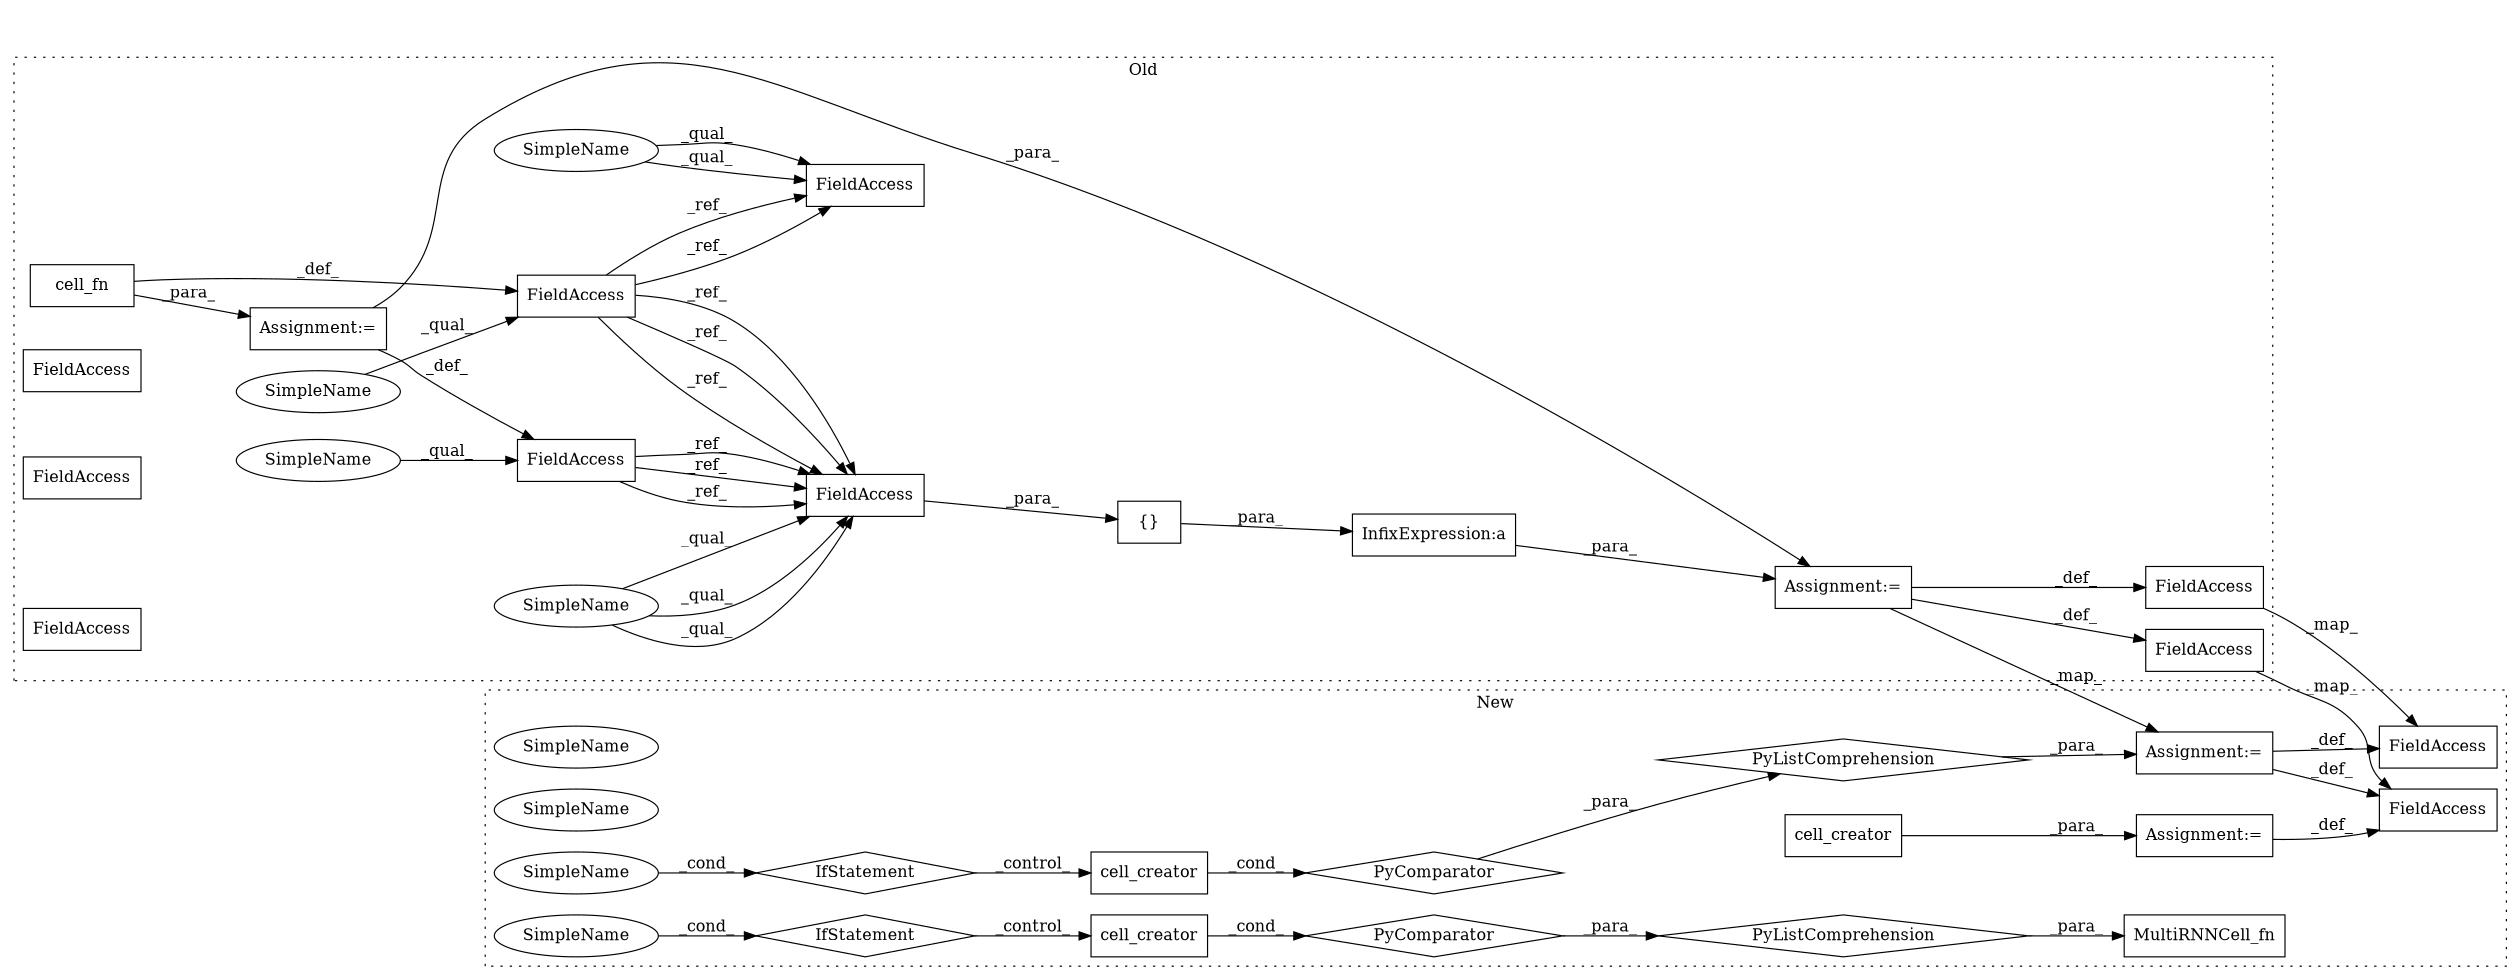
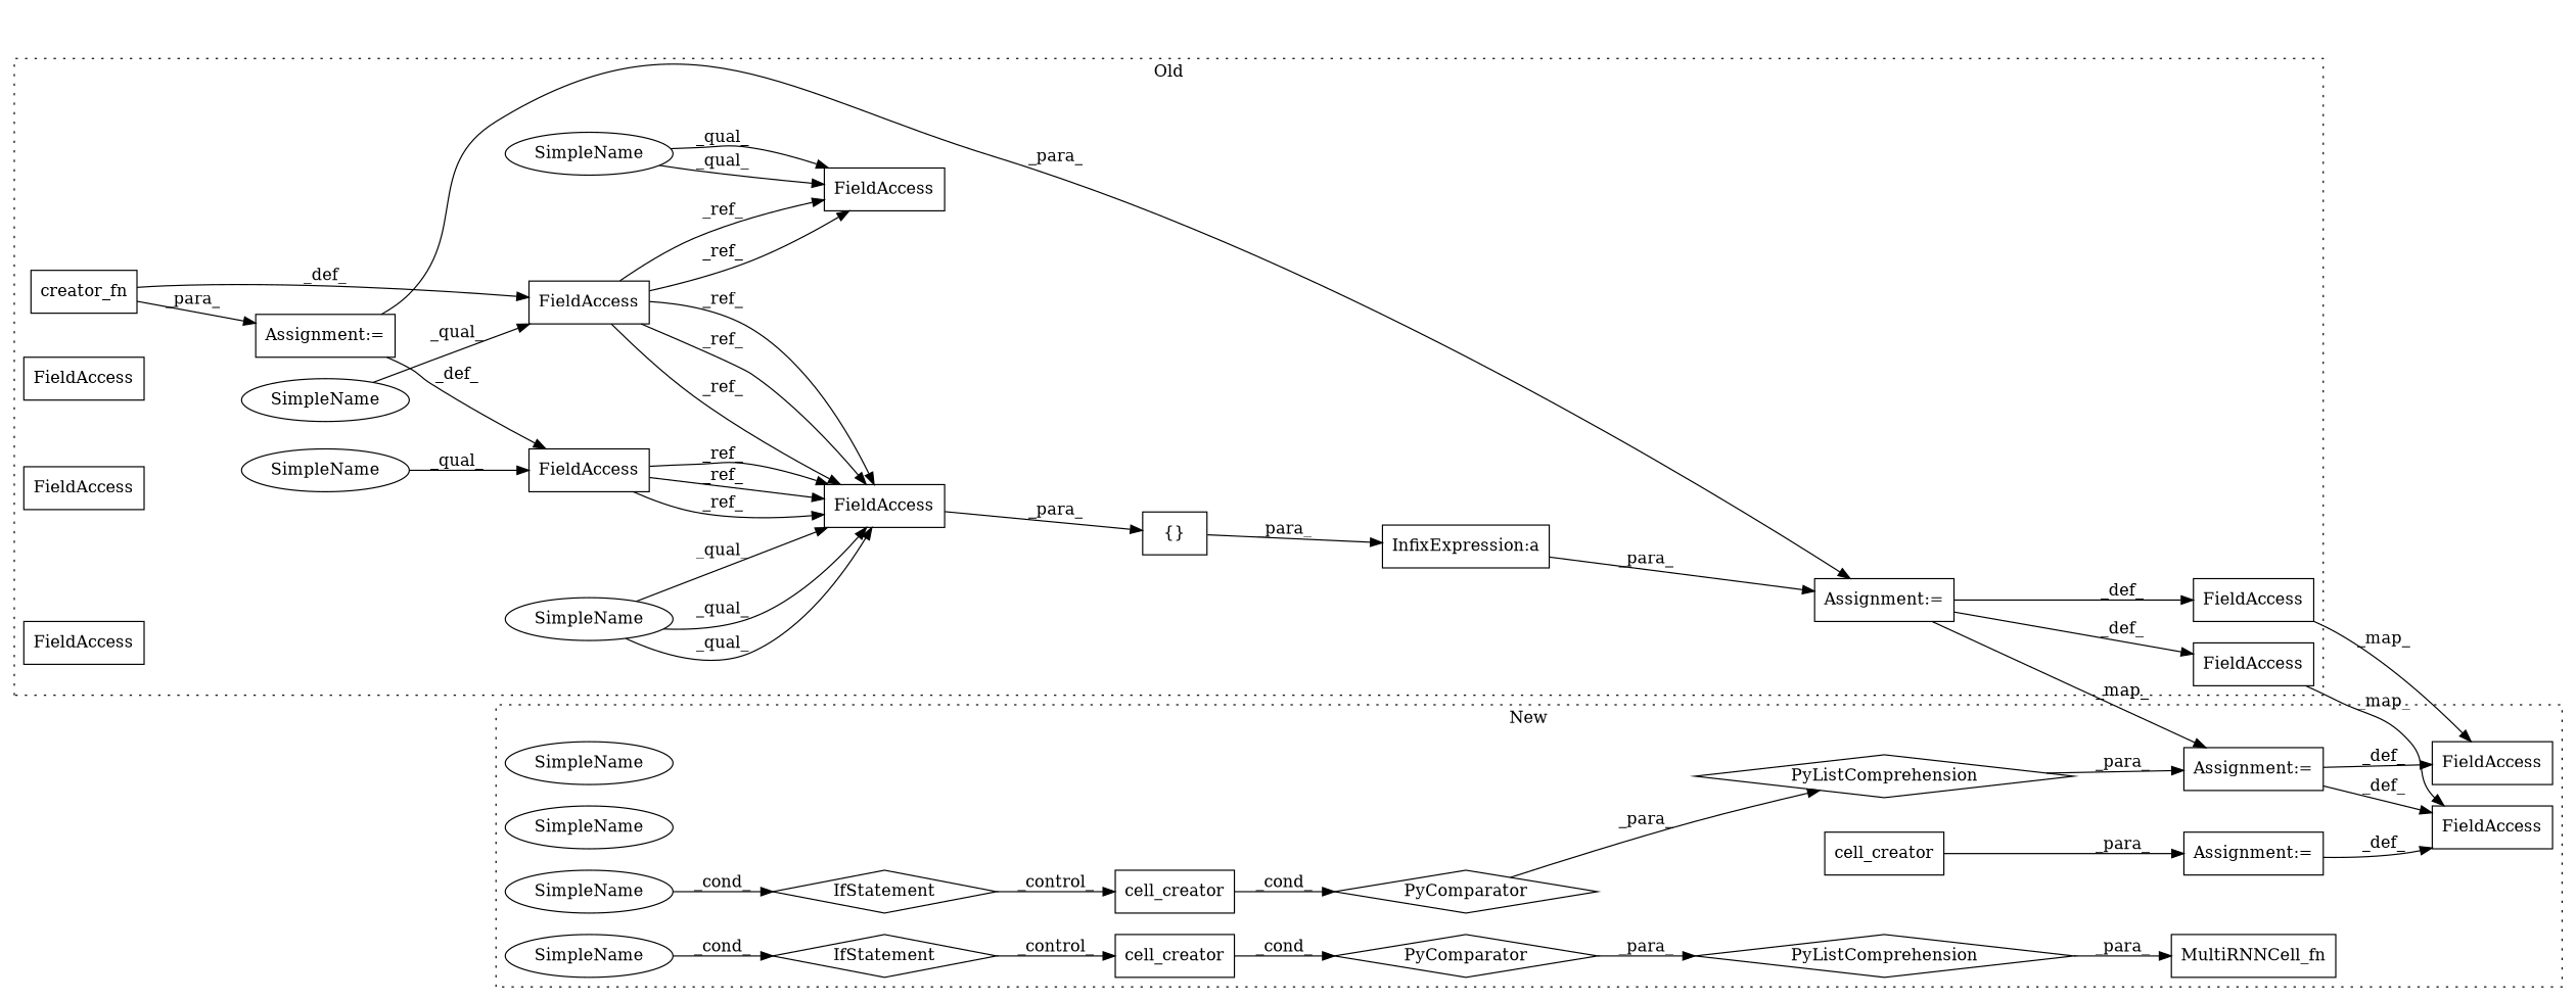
  digraph {
    rankdir=LR
    node [a=22 l=12 s=57705 shape=box]
-   n1 [a=32 l="8,1" label=cell_fn s="56496,56527"]
+   n1 [a=32 l="8,1" label=creator_fn s="56496,56527"]
    n2 [a=27 l=3 label="InfixExpression:a" s=57718]
    n3 [a=4 l="1,1" label="{}" s="57704,57717"]
    n4 [label=FieldAccess s=57253]
    n5 [a=7 l=1 label="Assignment:=" s=57678]
    n6 [label=FieldAccess s=56483]
    n7 [label=FieldAccess s=57284]
    n8 [a=7 l=1 label="Assignment:=" s=57265]
    n9 [l=21 label=FieldAccess s=58204]
    n10 [label=FieldAccess s=57666]
    n11 [label=FieldAccess]
    n12 [label=FieldAccess]
    n13 [label=FieldAccess s=57284]
    n14 [label=FieldAccess]
    n15 [a=42 l=4 label=SimpleName s=56483 shape=ellipse]
    n16 [a=42 l=4 label=SimpleName shape=ellipse]
    n17 [a=42 l=4 label=SimpleName s=57284 shape=ellipse]
    n18 [a=42 l=4 label=SimpleName s=57253 shape=ellipse]
    n19 [a=32 l=14 label=cell_creator s=58157]
    n20 [a=32 l=14 label=cell_creator s=58396]
    n21 [a=113 l=30 label=PyComparator s=58247 shape=diamond]
    n22 [a=32 l="33,-5" label=MultiRNNCell_fn s="58363,58524"]
    n23 [a=109 l=128 label=PyListComprehension s=58396 shape=diamond]
    n24 [a=7 l=1 label="Assignment:=" s=58123]
    n25 [a=109 l=128 label=PyListComprehension s=58157 shape=diamond]
    n26 [a=113 l=30 label=PyComparator s=58486 shape=diamond]
    n27 [a=42 l=5 label=SimpleName s=58272 shape=ellipse]
    n28 [a=25 l=30 label=IfStatement s=58247 shape=diamond]
    n29 [a=42 l=5 label=SimpleName s=58511 shape=ellipse]
    n30 [a=25 l=30 label=IfStatement s=58486 shape=diamond]
    n31 [l=21 label=FieldAccess s=58967]
    n32 [a=32 l=14 label=cell_creator s=57657]
    n33 [a=7 l=1 label="Assignment:=" s=57656]
    n34 [label=FieldAccess s=58111]
    n35 [a=42 l=5 label=SimpleName s=58272 shape=ellipse]
    n36 [a=42 l=5 label=SimpleName s=58511 shape=ellipse]
    subgraph cluster_1 {
      label=Old
      style=dotted
      n1
      n2
      n3
      n4
      n5
      n6
      n7
      n8
      n9
      n10
      n11
      n12
      n13
      n14
      n15
      n16
      n17
      n18
    }
    subgraph cluster_2 {
      label=New
      style=dotted
      n19
      n20
      n21
      n22
      n23
      n24
      n25
      n26
      n27
      n28
      n29
      n30
      n31
      n32
      n33
      n34
      n35
      n36
    }
    n1 -> n6 [label=_def_]
    n1 -> n8 [label=_para_]
    n2 -> n5 [label=_para_]
    n3 -> n2 [label=_para_]
    n4 -> n14 [label=_ref_]
    n4 -> n14 [label=_ref_]
    n4 -> n14 [label=_ref_]
    n5 -> n9 [label=_def_]
    n5 -> n10 [label=_def_]
    n5 -> n24 [label=_map_]
    n6 -> n13 [label=_ref_]
    n6 -> n13 [label=_ref_]
    n6 -> n14 [label=_ref_]
    n6 -> n14 [label=_ref_]
    n6 -> n14 [label=_ref_]
    n8 -> n4 [label=_def_]
    n8 -> n5 [label=_para_]
    n9 -> n31 [label=_map_]
    n10 -> n34 [label=_map_]
    n14 -> n3 [label=_para_]
    n15 -> n6 [label=_qual_]
    n16 -> n14 [label=_qual_]
    n16 -> n14 [label=_qual_]
    n16 -> n14 [label=_qual_]
    n17 -> n13 [label=_qual_]
    n17 -> n13 [label=_qual_]
    n18 -> n4 [label=_qual_]
    n19 -> n21 [label=_cond_]
    n20 -> n26 [label=_cond_]
    n21 -> n25 [label=_para_]
    n23 -> n22 [label=_para_]
    n24 -> n31 [label=_def_]
    n24 -> n34 [label=_def_]
    n25 -> n24 [label=_para_]
    n26 -> n23 [label=_para_]
    n28 -> n19 [label=_control_]
    n30 -> n20 [label=_control_]
    n32 -> n33 [label=_para_]
    n33 -> n31 [label=_def_]
    n35 -> n28 [label=_cond_]
    n36 -> n30 [label=_cond_]
  }
